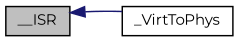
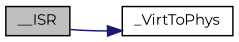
  digraph {
    rankdir=LR
    fontname=Montserrat
    node [color=black fontname=Montserrat fontsize=10 shape=record style=filled]
    n1 [fillcolor=grey75 fontcolor=black height=0.2 label=__ISR width=0.4]
    n2 [fillcolor=white height=0.2 label=_VirtToPhys width=0.4]
-   n2 -> n1 [color=midnightblue fontname=Montserrat fontsize=10 labelfontname=Helvetica labelfontsize=10 style=solid]
+   n1 -> n2 [color=midnightblue fontname=Montserrat fontsize=10 labelfontname=Helvetica labelfontsize=10 style=solid]
  }
